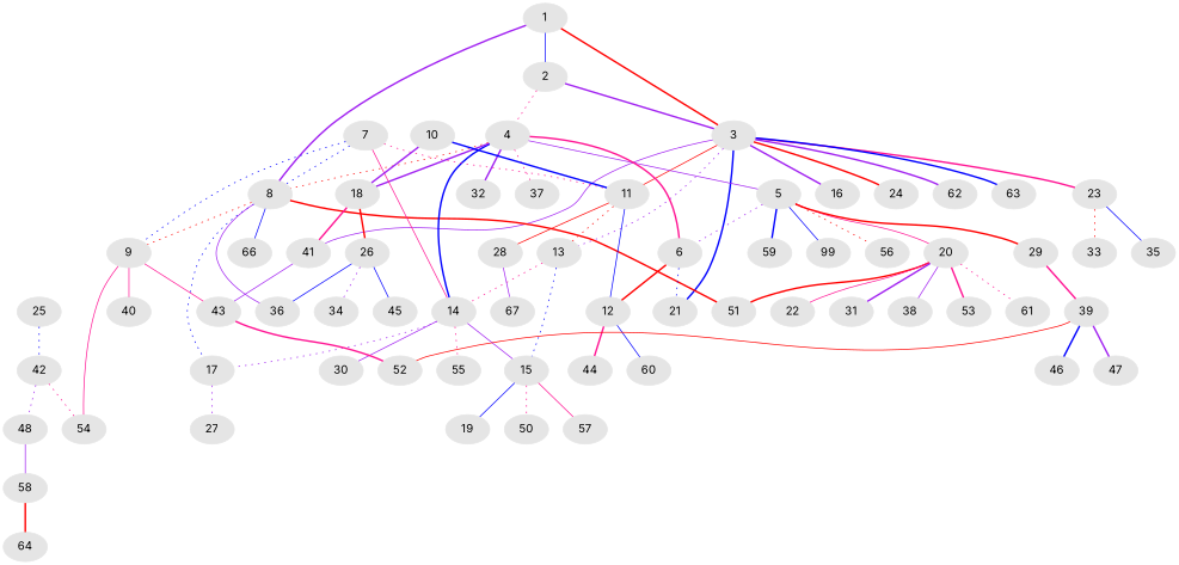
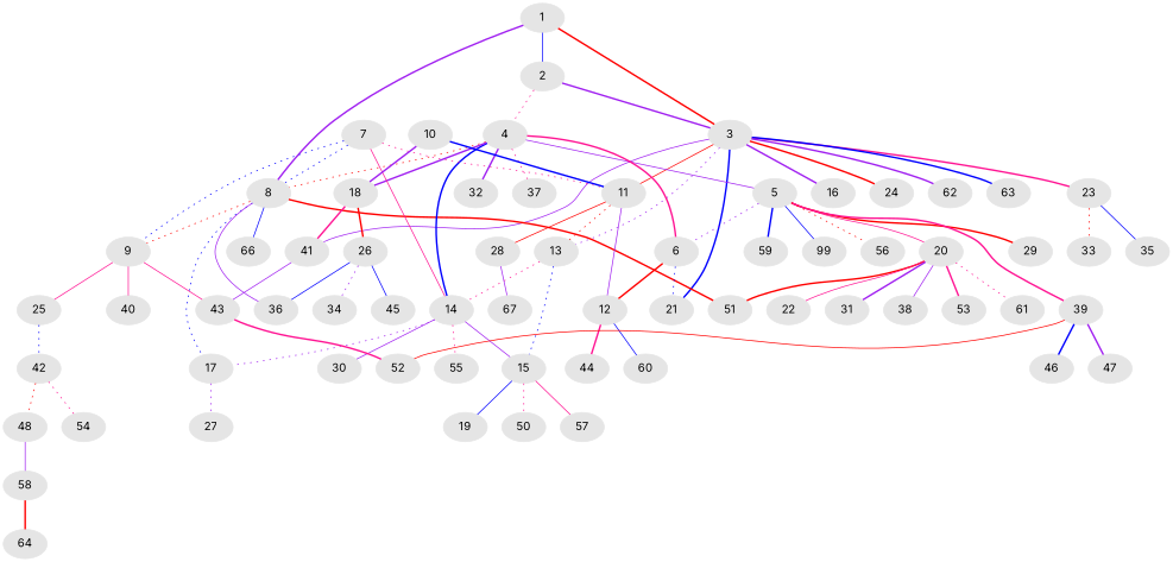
  graph {
    fontname=Inter
    node [color=gray90 fontname=Inter style=filled]
    edge [color=purple fontname=Inter style=bold]
    1
    2
    3
    8
    4
    11
    13
    16
    21
    23
    24
    41
    62
    63
    9
    17
    36
    51
    66
    5
    6
    14
    18
    32
    37
    12
    28
    15
    33
    35
    43
    20
    29
    39
    n35 [label=99]
    56
    59
    30
    55
    26
    22
    31
    38
    53
    61
    46
    47
    52
    44
    60
    7
    25
    40
    27
    42
    10
    67
    19
    50
    57
    34
    45
    48
    54
    58
    64
    1 -- 2 [color=blue style=solid]
    1 -- 3 [color=red]
    1 -- 8
    2 -- 3
    2 -- 4 [color=deeppink style=dotted]
    3 -- 11 [color=red style=solid]
    3 -- 13 [style=dotted]
    3 -- 16
    3 -- 21 [color=blue]
    3 -- 23 [color=deeppink]
    3 -- 24 [color=red]
    3 -- 41 [style=solid]
    3 -- 62
    3 -- 63 [color=blue]
    8 -- 9 [color=red style=dotted]
    8 -- 17 [color=blue style=dotted]
    8 -- 36 [style=solid]
    8 -- 51 [color=red]
    8 -- 66 [color=blue style=solid]
    4 -- 8 [color=red style=dotted]
    4 -- 5 [style=solid]
    4 -- 6 [color=deeppink]
    4 -- 14 [color=blue]
    4 -- 18
    4 -- 32
    4 -- 37 [color=deeppink style=dotted]
    11 -- 13 [color=red style=dotted]
-   11 -- 12 [color=blue style=solid]
+   11 -- 12 [style=solid]
    11 -- 28 [color=red style=solid]
    13 -- 14 [color=deeppink style=dotted]
    13 -- 15 [color=blue style=dotted]
    23 -- 33 [color=red style=dotted]
    23 -- 35 [color=blue style=solid]
    41 -- 43 [style=solid]
    9 -- 43 [color=deeppink style=solid]
-   9 -- 54 [color=deeppink style=solid]
+   9 -- 25 [color=deeppink style=solid]
    9 -- 40 [color=deeppink style=solid]
    17 -- 27 [style=dotted]
    5 -- 6 [style=dotted]
    5 -- 20 [color=deeppink style=solid]
    5 -- 29 [color=red]
-   29 -- 39 [color=deeppink]
+   5 -- 39 [color=deeppink]
    5 -- n35 [color=blue style=solid]
    5 -- 56 [color=red style=dotted]
    5 -- 59 [color=blue]
    6 -- 21 [color=blue style=dotted]
    6 -- 12 [color=red]
    14 -- 17 [style=dotted]
    14 -- 15 [style=solid]
    14 -- 30 [style=solid]
    14 -- 55 [color=deeppink style=dotted]
    18 -- 41 [color=deeppink]
    18 -- 26 [color=red]
    12 -- 44 [color=deeppink]
    12 -- 60 [color=blue style=solid]
    28 -- 67 [style=solid]
    15 -- 19 [color=blue style=solid]
    15 -- 50 [color=deeppink style=dotted]
    15 -- 57 [color=deeppink style=solid]
    43 -- 52 [color=deeppink]
    20 -- 51 [color=red]
    20 -- 22 [color=deeppink style=solid]
    20 -- 31
    20 -- 38 [style=solid]
    20 -- 53 [color=deeppink]
    20 -- 61 [color=deeppink style=dotted]
    39 -- 46 [color=blue]
    39 -- 47
    39 -- 52 [color=red style=solid]
    26 -- 36 [color=blue style=solid]
    26 -- 34 [style=dotted]
    26 -- 45 [color=blue style=solid]
    7 -- 8 [color=blue style=dotted]
    7 -- 11 [color=deeppink style=dotted]
    7 -- 9 [color=blue style=dotted]
    7 -- 14 [color=deeppink style=solid]
    25 -- 42 [color=blue style=dotted]
-   42 -- 48 [style=dotted]
+   42 -- 48 [color=red style=dotted]
    42 -- 54 [color=deeppink style=dotted]
    10 -- 11 [color=blue]
    10 -- 18
    48 -- 58 [style=solid]
    58 -- 64 [color=red]
  }
